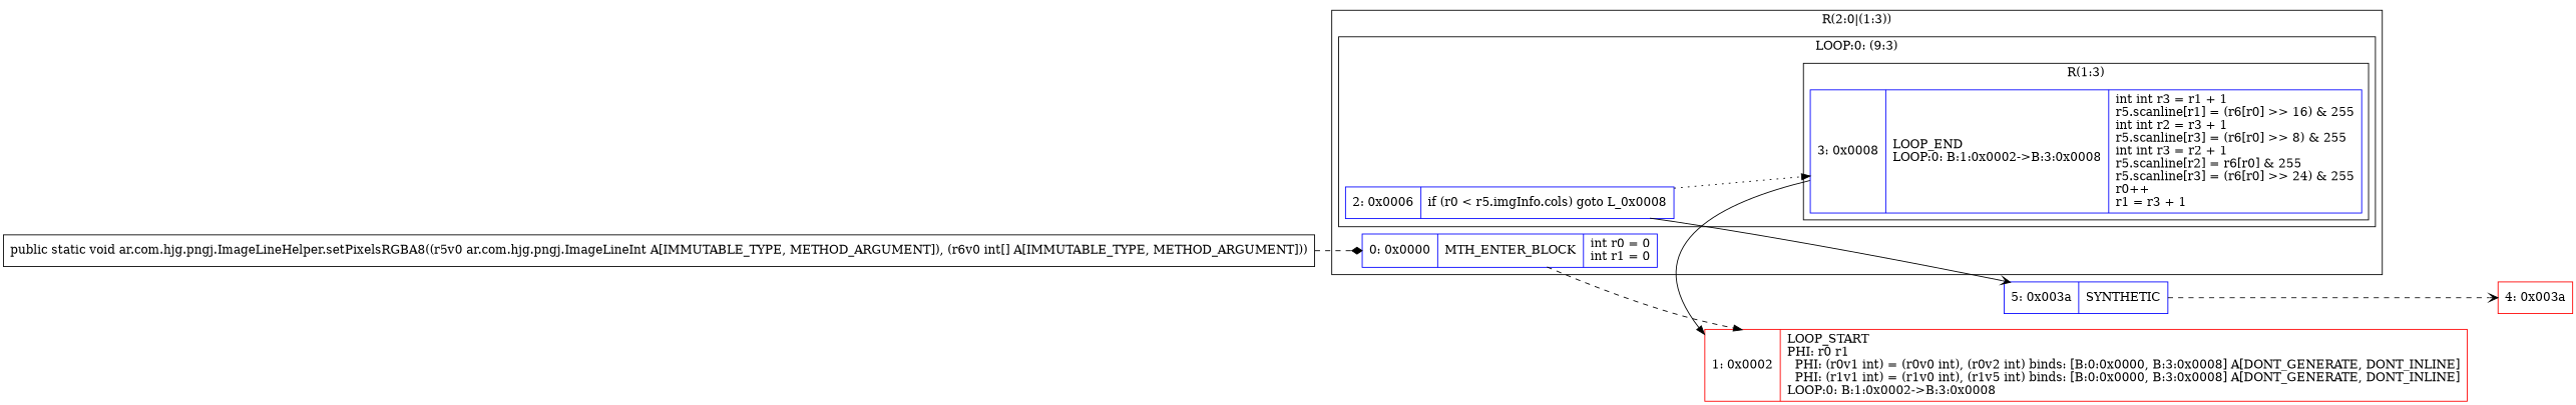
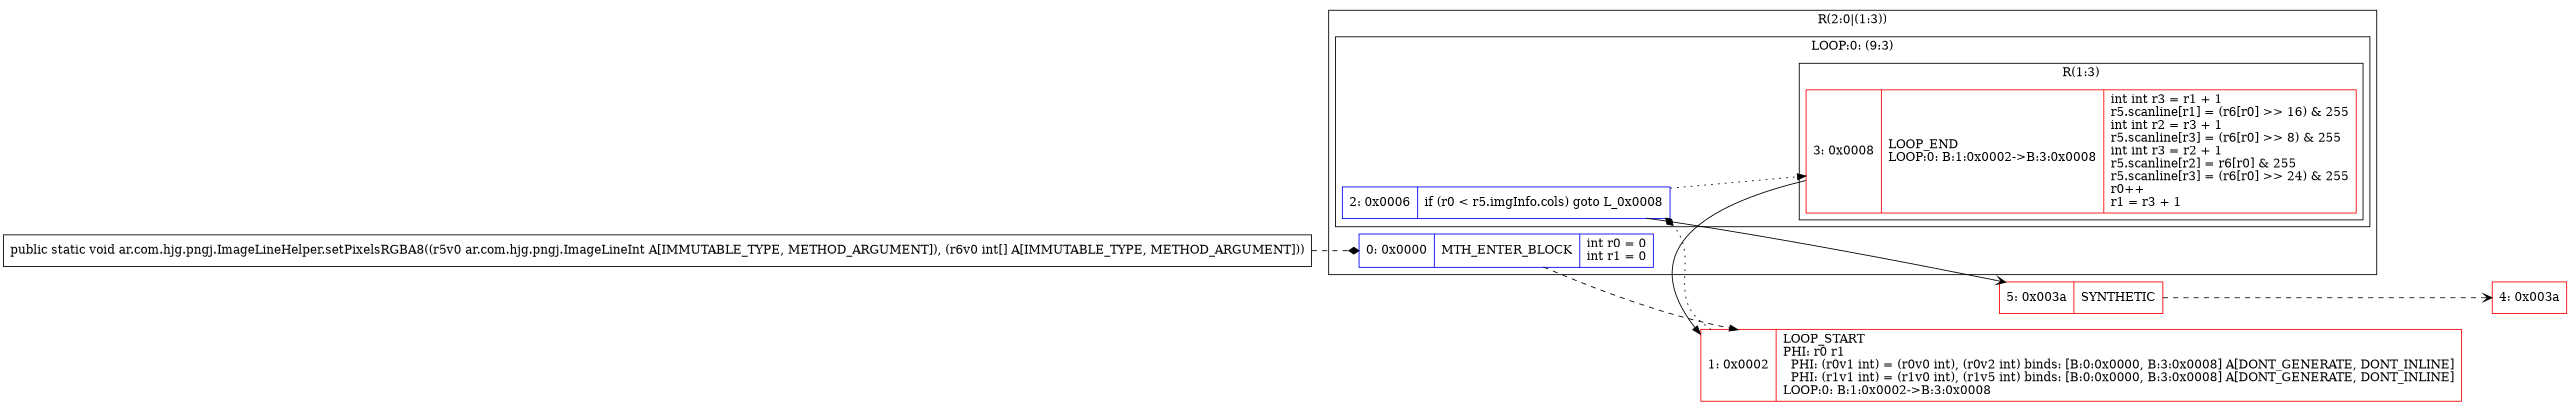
  digraph {
    rankdir=LR
    node [color=blue shape=record]
    edge [arrowhead=normal style=dashed]
-   n1 [label="{3\:\ 0x0008|LOOP_END\lLOOP:0: B:1:0x0002\-\>B:3:0x0008\l|int int r3 = r1 + 1\lr5.scanline[r1] = (r6[r0] \>\> 16) & 255\lint int r2 = r3 + 1\lr5.scanline[r3] = (r6[r0] \>\> 8) & 255\lint int r3 = r2 + 1\lr5.scanline[r2] = r6[r0] & 255\lr5.scanline[r3] = (r6[r0] \>\> 24) & 255\lr0++\lr1 = r3 + 1\l}"]
+   n1 [color=red label="{3\:\ 0x0008|LOOP_END\lLOOP:0: B:1:0x0002\-\>B:3:0x0008\l|int int r3 = r1 + 1\lr5.scanline[r1] = (r6[r0] \>\> 16) & 255\lint int r2 = r3 + 1\lr5.scanline[r3] = (r6[r0] \>\> 8) & 255\lint int r3 = r2 + 1\lr5.scanline[r2] = r6[r0] & 255\lr5.scanline[r3] = (r6[r0] \>\> 24) & 255\lr0++\lr1 = r3 + 1\l}"]
    n2 [label="{2\:\ 0x0006|if (r0 \< r5.imgInfo.cols) goto L_0x0008\l}"]
    n3 [label="{0\:\ 0x0000|MTH_ENTER_BLOCK\l|int r0 = 0\lint r1 = 0\l}"]
    n4 [color=red label="{1\:\ 0x0002|LOOP_START\lPHI: r0 r1 \l  PHI: (r0v1 int) = (r0v0 int), (r0v2 int) binds: [B:0:0x0000, B:3:0x0008] A[DONT_GENERATE, DONT_INLINE]\l  PHI: (r1v1 int) = (r1v0 int), (r1v5 int) binds: [B:0:0x0000, B:3:0x0008] A[DONT_GENERATE, DONT_INLINE]\lLOOP:0: B:1:0x0002\-\>B:3:0x0008\l}"]
-   n5 [label="{5\:\ 0x003a|SYNTHETIC\l}"]
+   n5 [color=red label="{5\:\ 0x003a|SYNTHETIC\l}"]
    n6 [color=red label="{4\:\ 0x003a}"]
    n7 [label="{public static void ar.com.hjg.pngj.ImageLineHelper.setPixelsRGBA8((r5v0 ar.com.hjg.pngj.ImageLineInt A[IMMUTABLE_TYPE, METHOD_ARGUMENT]), (r6v0 int[] A[IMMUTABLE_TYPE, METHOD_ARGUMENT])) }" color=""]
    subgraph cluster_1 {
      label="R(2:0|(1:3))"
      n3
      subgraph cluster_2 {
        label="LOOP:0: (9:3)"
        n2
        subgraph cluster_3 {
          label="R(1:3)"
          n1
        }
      }
    }
    n1 -> n4 [style=solid]
    n2 -> n1 [style=dotted]
    n2 -> n5 [arrowhead=vee style=solid]
    n3 -> n4
+   n4 -> n2 [arrowhead=diamond style=dotted]
    n5 -> n6 [arrowhead=vee]
    n7 -> n3 [arrowhead=diamond]
  }
